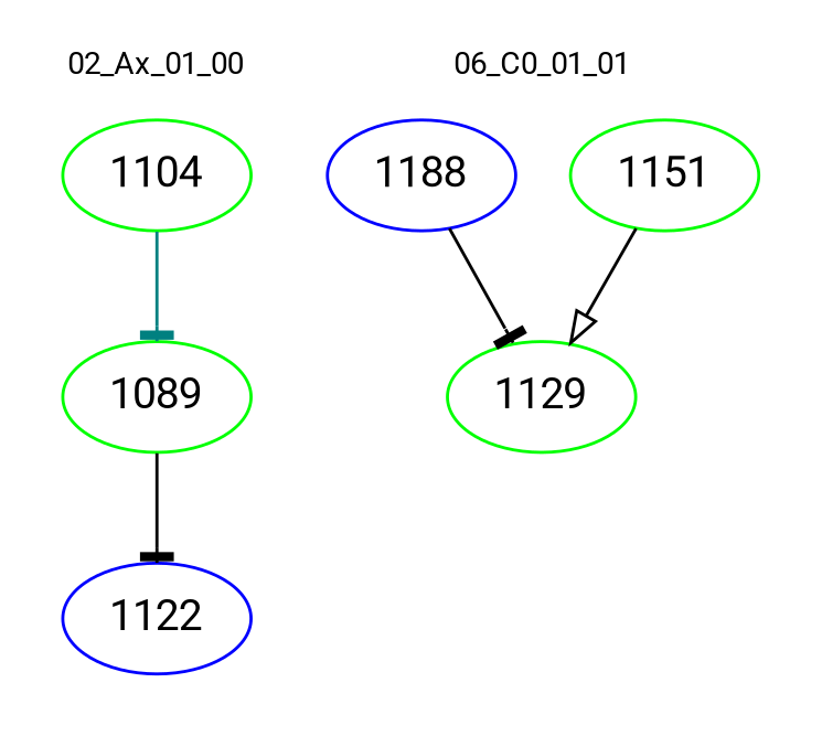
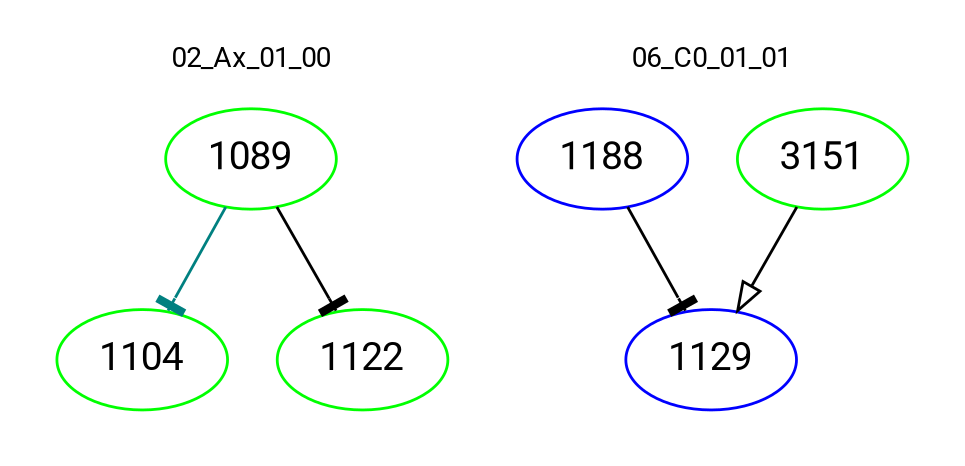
  digraph {
    fontname=Roboto
    node [color=green fontname=Roboto]
    edge [arrowhead=tee color=black fontname=Roboto]
    n1 [label=1104]
    n2 [label=1089]
-   n3 [color=blue label=1122]
-   n4 [label=1151]
-   n5 [label=1129]
+   n3 [label=1122]
+   n4 [label=3151]
+   n5 [color=blue label=1129]
    n6 [color=blue label=1188]
    subgraph cluster_1 {
      color=white
      fontsize=10
      label="02_Ax_01_00"
      n1
      n2
      n3
    }
    subgraph cluster_2 {
      color=white
      fontsize=10
      label="06_C0_01_01"
      n4
      n5
      n6
    }
-   n1 -> n2 [color=teal]
+   n2 -> n1 [color=teal]
    n2 -> n3
    n4 -> n5 [arrowhead=onormal]
    n6 -> n5
  }
